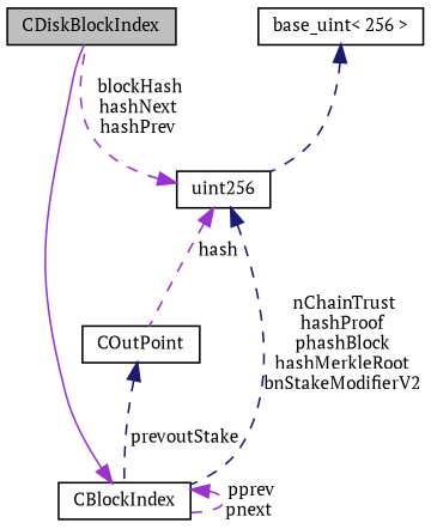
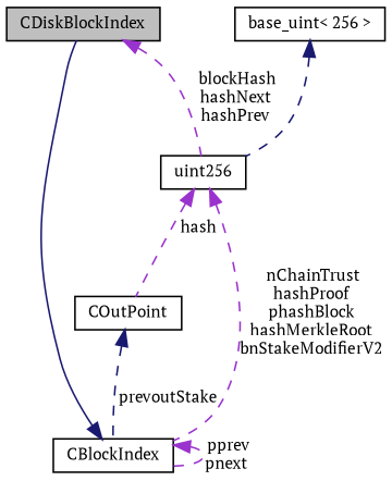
  digraph {
    fontname="PT Serif"
    node [color=black fillcolor=white fontname="PT Serif" fontsize=10 shape=record style=filled]
    edge [color=darkorchid3 dir=back fontname="PT Serif" fontsize=10 labelfontname=Helvetica labelfontsize=10 style=dashed]
    n1 [fillcolor=grey75 fontcolor=black height=0.2 label=CDiskBlockIndex width=0.4]
    n2 [height=0.2 label=CBlockIndex width=0.4]
    n3 [height=0.2 label=COutPoint width=0.4]
    n4 [height=0.2 label=uint256 width=0.4]
    n5 [height=0.2 label="base_uint\< 256 \>" width=0.4]
-   n2 -> n1 [style=solid]
+   n2 -> n1 [color=midnightblue style=solid]
    n2 -> n2 [label=" pprev\npnext"]
    n3 -> n2 [color=midnightblue label=" prevoutStake"]
-   n4 -> n1 [label=" blockHash\nhashNext\nhashPrev"]
-   n4 -> n2 [color=midnightblue label=" nChainTrust\nhashProof\nphashBlock\nhashMerkleRoot\nbnStakeModifierV2"]
+   n1 -> n4 [label=" blockHash\nhashNext\nhashPrev"]
+   n4 -> n2 [label=" nChainTrust\nhashProof\nphashBlock\nhashMerkleRoot\nbnStakeModifierV2"]
    n4 -> n3 [label=" hash"]
    n5 -> n4 [color=midnightblue]
  }
